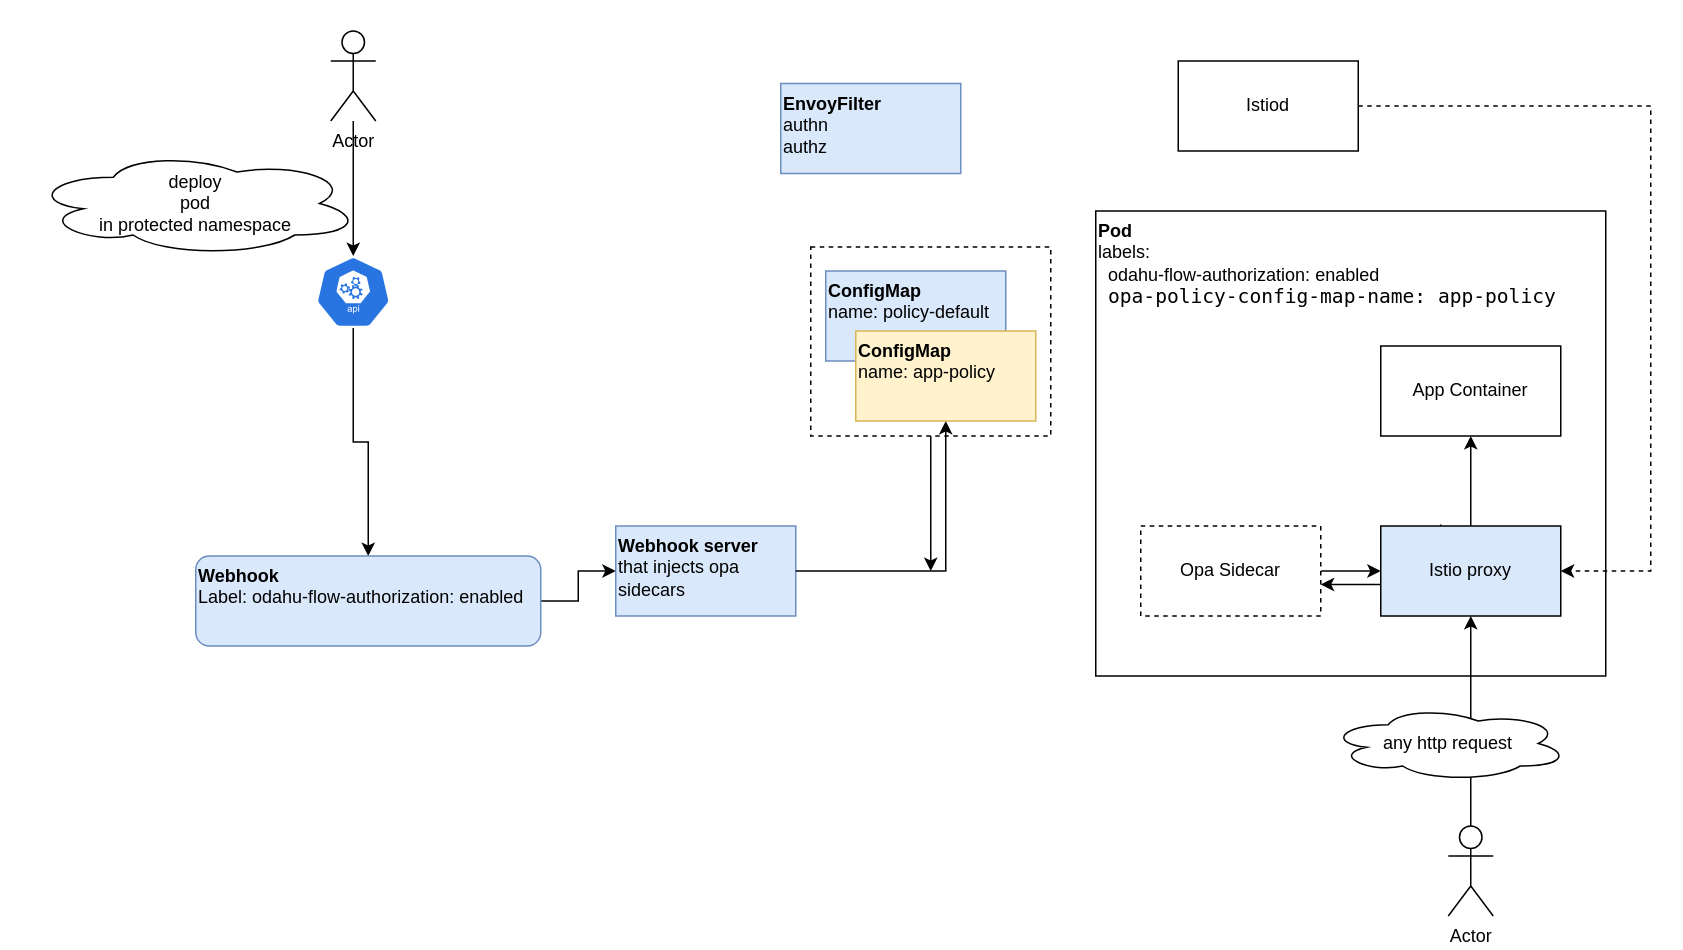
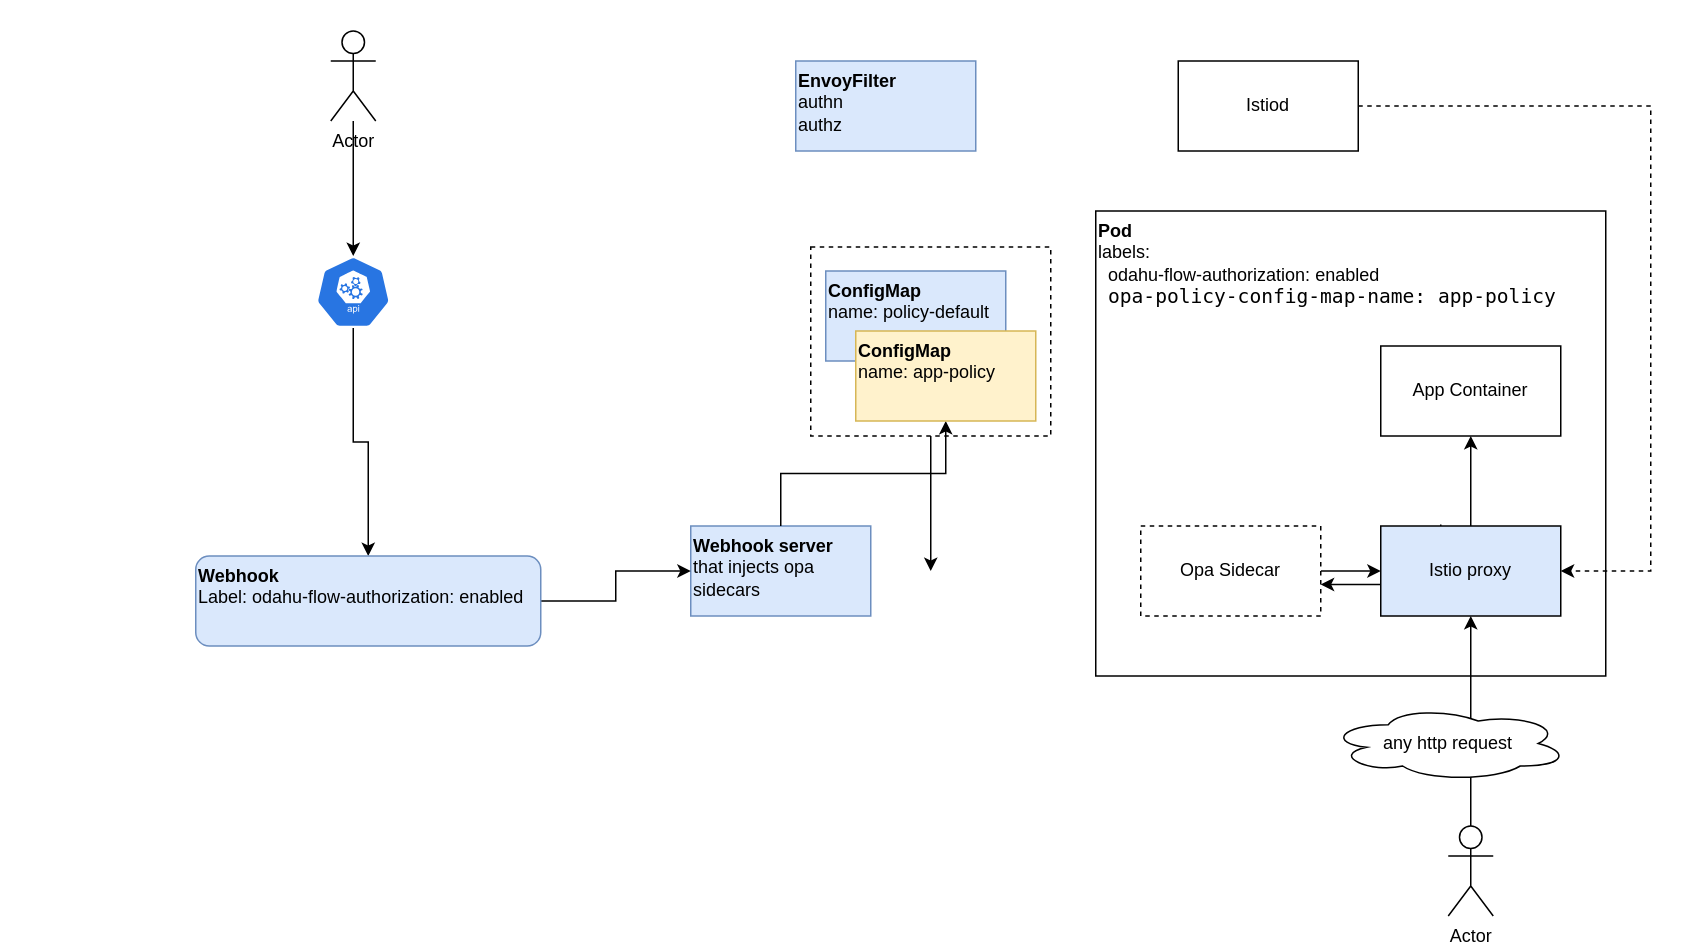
  <mxCell id="0" />
  <mxCell id="1" parent="0" />
  <mxCell id="2" style="edgeStyle=orthogonalEdgeStyle;rounded=0;orthogonalLoop=1;jettySize=auto;html=1;" parent="1" source="3" edge="1"><mxGeometry relative="1" as="geometry"><mxPoint x="620" y="380" as="targetPoint" /></mxGeometry></mxCell>
  <mxCell id="3" value="" style="rounded=0;whiteSpace=wrap;html=1;align=left;dashed=1;" parent="1" vertex="1"><mxGeometry x="540" y="164" width="160" height="126" as="geometry" /></mxCell>
- <mxCell id="4" value="&lt;b&gt;Webhook server&lt;/b&gt;&lt;br&gt;that injects opa sidecars" style="rounded=0;whiteSpace=wrap;html=1;fillColor=#dae8fc;strokeColor=#6c8ebf;align=left;verticalAlign=top;" parent="1" vertex="1"><mxGeometry x="410" y="350" width="120" height="60" as="geometry" /></mxCell>
+ <mxCell id="4" value="&lt;b&gt;Webhook server&lt;/b&gt;&lt;br&gt;that injects opa sidecars" style="rounded=0;whiteSpace=wrap;html=1;fillColor=#dae8fc;strokeColor=#6c8ebf;align=left;verticalAlign=top;" parent="1" vertex="1"><mxGeometry x="460" y="350" width="120" height="60" as="geometry" /></mxCell>
  <mxCell id="5" value="&lt;b&gt;Pod&lt;/b&gt;&lt;br&gt;labels: &lt;br&gt;&amp;nbsp; odahu-flow-authorization: enabled&lt;br&gt;&amp;nbsp;&amp;nbsp;&lt;span style=&quot;background-color: rgb(255 , 255 , 255) ; font-family: &amp;#34;jetbrains mono&amp;#34; , monospace ; font-size: 9.8pt&quot;&gt;opa-policy-config-map-name: app-policy&lt;/span&gt;" style="rounded=0;whiteSpace=wrap;html=1;verticalAlign=top;align=left;" parent="1" vertex="1"><mxGeometry x="730" y="140" width="340" height="310" as="geometry" /></mxCell>
  <mxCell id="6" value="App Container" style="rounded=0;whiteSpace=wrap;html=1;align=center;" parent="1" vertex="1"><mxGeometry x="920" y="230" width="120" height="60" as="geometry" /></mxCell>
  <mxCell id="7" style="edgeStyle=orthogonalEdgeStyle;rounded=0;orthogonalLoop=1;jettySize=auto;html=1;entryX=1;entryY=0.65;entryDx=0;entryDy=0;entryPerimeter=0;" parent="1" source="9" target="11" edge="1"><mxGeometry relative="1" as="geometry"><Array as="points"><mxPoint x="960" y="349" /><mxPoint x="960" y="349" /></Array></mxGeometry></mxCell>
  <mxCell id="8" style="edgeStyle=orthogonalEdgeStyle;rounded=0;orthogonalLoop=1;jettySize=auto;html=1;" parent="1" source="9" target="6" edge="1"><mxGeometry relative="1" as="geometry" /></mxCell>
  <mxCell id="9" value="Istio proxy" style="rounded=0;whiteSpace=wrap;html=1;align=center;fillColor=#dae8fc;" parent="1" vertex="1"><mxGeometry x="920" y="350" width="120" height="60" as="geometry" /></mxCell>
  <mxCell id="10" style="edgeStyle=orthogonalEdgeStyle;rounded=0;orthogonalLoop=1;jettySize=auto;html=1;" parent="1" source="11" target="9" edge="1"><mxGeometry relative="1" as="geometry" /></mxCell>
  <mxCell id="11" value="Opa Sidecar" style="rounded=0;whiteSpace=wrap;html=1;align=center;dashed=1;" parent="1" vertex="1"><mxGeometry x="760" y="350" width="120" height="60" as="geometry" /></mxCell>
  <mxCell id="12" style="edgeStyle=orthogonalEdgeStyle;rounded=0;orthogonalLoop=1;jettySize=auto;html=1;entryX=0.5;entryY=0;entryDx=0;entryDy=0;entryPerimeter=0;" parent="1" source="13" target="15" edge="1"><mxGeometry relative="1" as="geometry" /></mxCell>
  <mxCell id="13" value="Actor" style="shape=umlActor;verticalLabelPosition=bottom;verticalAlign=top;html=1;outlineConnect=0;align=center;" parent="1" vertex="1"><mxGeometry x="220" y="20" width="30" height="60" as="geometry" /></mxCell>
  <mxCell id="14" style="edgeStyle=orthogonalEdgeStyle;rounded=0;orthogonalLoop=1;jettySize=auto;html=1;" parent="1" source="15" target="17" edge="1"><mxGeometry relative="1" as="geometry" /></mxCell>
  <mxCell id="15" value="" style="html=1;dashed=0;whitespace=wrap;fillColor=#2875E2;strokeColor=#ffffff;points=[[0.005,0.63,0],[0.1,0.2,0],[0.9,0.2,0],[0.5,0,0],[0.995,0.63,0],[0.72,0.99,0],[0.5,1,0],[0.28,0.99,0]];shape=mxgraph.kubernetes.icon;prIcon=api;align=center;" parent="1" vertex="1"><mxGeometry x="210" y="170" width="50" height="48" as="geometry" /></mxCell>
  <mxCell id="16" style="edgeStyle=orthogonalEdgeStyle;rounded=0;orthogonalLoop=1;jettySize=auto;html=1;" parent="1" source="17" target="4" edge="1"><mxGeometry relative="1" as="geometry" /></mxCell>
  <mxCell id="17" value="&lt;b&gt;Webhook&lt;/b&gt;&lt;br&gt;Label: odahu-flow-authorization: enabled" style="rounded=1;whiteSpace=wrap;html=1;align=left;verticalAlign=top;fillColor=#dae8fc;strokeColor=#6c8ebf;" parent="1" vertex="1"><mxGeometry x="130" y="370" width="230" height="60" as="geometry" /></mxCell>
- <mxCell id="18" value="&lt;b&gt;EnvoyFilter&lt;/b&gt;&lt;br&gt;authn&lt;br&gt;authz" style="rounded=0;whiteSpace=wrap;html=1;fillColor=#dae8fc;strokeColor=#6c8ebf;align=left;verticalAlign=top;" parent="1" vertex="1"><mxGeometry x="520" y="55" width="120" height="60" as="geometry" /></mxCell>
+ <mxCell id="18" value="&lt;b&gt;EnvoyFilter&lt;/b&gt;&lt;br&gt;authn&lt;br&gt;authz" style="rounded=0;whiteSpace=wrap;html=1;fillColor=#dae8fc;strokeColor=#6c8ebf;align=left;verticalAlign=top;" parent="1" vertex="1"><mxGeometry x="530" y="40" width="120" height="60" as="geometry" /></mxCell>
  <mxCell id="19" style="edgeStyle=orthogonalEdgeStyle;rounded=0;orthogonalLoop=1;jettySize=auto;html=1;entryX=1;entryY=0.5;entryDx=0;entryDy=0;dashed=1;" parent="1" source="20" target="9" edge="1"><mxGeometry relative="1" as="geometry"><Array as="points"><mxPoint x="1100" y="70" /><mxPoint x="1100" y="380" /></Array></mxGeometry></mxCell>
  <mxCell id="20" value="Istiod" style="rounded=0;whiteSpace=wrap;html=1;align=center;" parent="1" vertex="1"><mxGeometry x="785" y="40" width="120" height="60" as="geometry" /></mxCell>
  <mxCell id="21" style="edgeStyle=orthogonalEdgeStyle;rounded=0;orthogonalLoop=1;jettySize=auto;html=1;" parent="1" source="22" target="9" edge="1"><mxGeometry relative="1" as="geometry"><Array as="points"><mxPoint x="980" y="430" /><mxPoint x="980" y="430" /></Array></mxGeometry></mxCell>
  <mxCell id="22" value="Actor" style="shape=umlActor;verticalLabelPosition=bottom;verticalAlign=top;html=1;outlineConnect=0;align=center;" parent="1" vertex="1"><mxGeometry x="965" y="550" width="30" height="60" as="geometry" /></mxCell>
  <mxCell id="23" style="edgeStyle=orthogonalEdgeStyle;rounded=0;orthogonalLoop=1;jettySize=auto;html=1;" parent="1" source="4" target="26" edge="1"><mxGeometry relative="1" as="geometry" /></mxCell>
- <mxCell id="24" value="deploy&lt;br&gt;pod&lt;br&gt;in protected namespace" style="ellipse;shape=cloud;whiteSpace=wrap;html=1;align=center;" parent="1" vertex="1"><mxGeometry x="20" y="100" width="220" height="70" as="geometry" /></mxCell>
  <mxCell id="25" value="&lt;b&gt;ConfigMap&lt;br&gt;&lt;/b&gt;name: policy-default" style="rounded=0;whiteSpace=wrap;html=1;align=left;fillColor=#dae8fc;strokeColor=#6c8ebf;verticalAlign=top;" parent="1" vertex="1"><mxGeometry x="550" y="180" width="120" height="60" as="geometry" /></mxCell>
  <mxCell id="26" value="&lt;b&gt;ConfigMap&lt;br&gt;&lt;/b&gt;name: app-policy" style="rounded=0;whiteSpace=wrap;html=1;align=left;fillColor=#fff2cc;strokeColor=#d6b656;verticalAlign=top;" parent="1" vertex="1"><mxGeometry x="570" y="220" width="120" height="60" as="geometry" /></mxCell>
  <mxCell id="27" value="any http request" style="ellipse;shape=cloud;whiteSpace=wrap;html=1;" parent="1" vertex="1"><mxGeometry x="885" y="470" width="160" height="50" as="geometry" /></mxCell>
